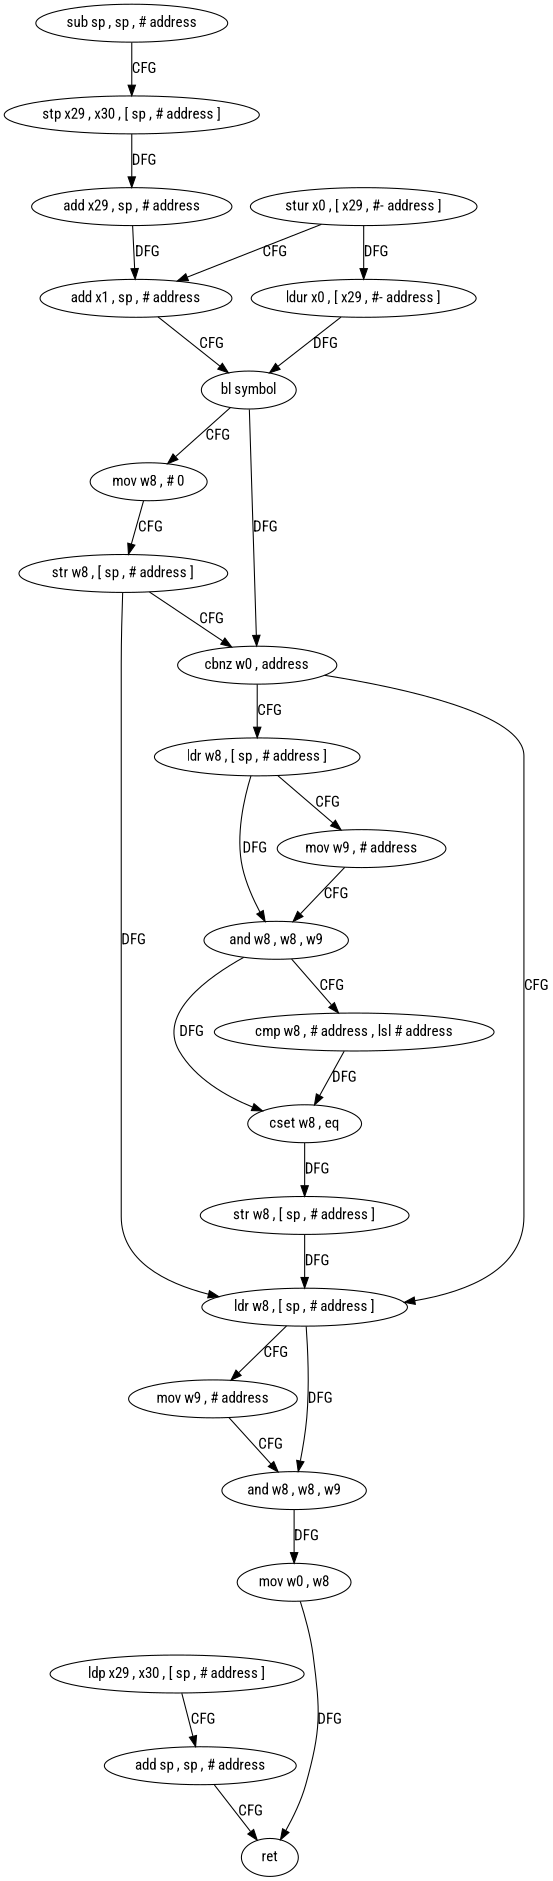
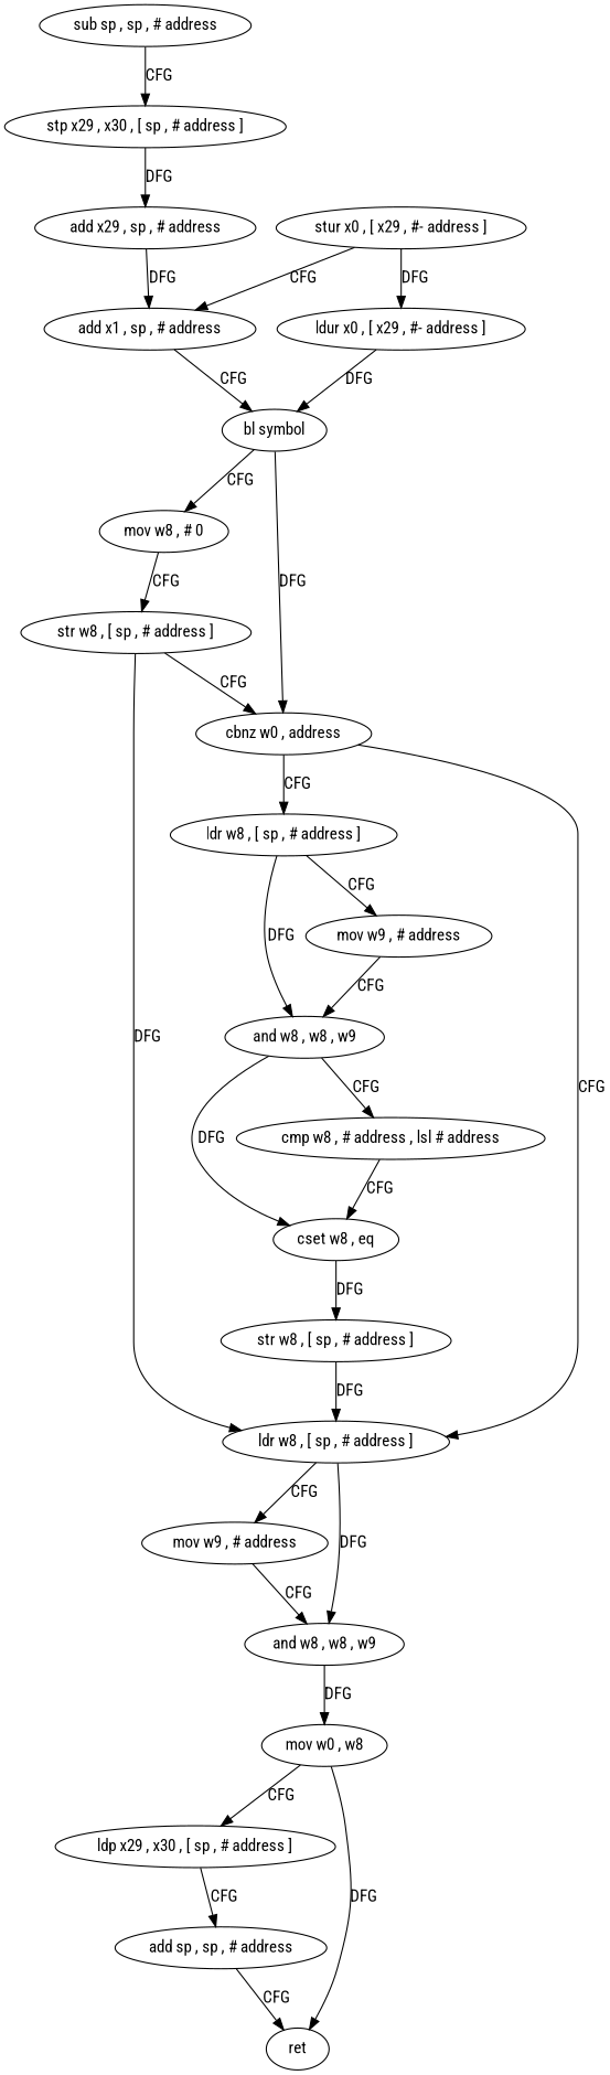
  digraph {
    fontname="Roboto Condensed"
    node [fontname="Roboto Condensed"]
    edge [fontname="Roboto Condensed"]
    n1 [label="sub sp , sp , # address"]
    n2 [label="stp x29 , x30 , [ sp , # address ]"]
    n3 [label="add x29 , sp , # address"]
    n4 [label="add x1 , sp , # address"]
    n5 [label="bl symbol"]
    n6 [label="stur x0 , [ x29 , #- address ]"]
    n7 [label="ldur x0 , [ x29 , #- address ]"]
    n8 [label="mov w8 , # 0"]
    n9 [label="cbnz w0 , address"]
    n10 [label="str w8 , [ sp , # address ]"]
    n11 [label="ldr w8 , [ sp , # address ]"]
    n12 [label="ldr w8 , [ sp , # address ]"]
    n13 [label="mov w9 , # address"]
    n14 [label="and w8 , w8 , w9"]
    n15 [label="mov w9 , # address"]
    n16 [label="and w8 , w8 , w9"]
    n17 [label="mov w0 , w8"]
    n18 [label="cmp w8 , # address , lsl # address"]
    n19 [label="cset w8 , eq"]
    n20 [label="ldp x29 , x30 , [ sp , # address ]"]
    n21 [label=ret]
    n22 [label="add sp , sp , # address"]
    n23 [label="str w8 , [ sp , # address ]"]
    n1 -> n2 [label=CFG]
    n2 -> n3 [label=DFG]
    n3 -> n4 [label=DFG]
    n4 -> n5 [label=CFG]
    n5 -> n8 [label=CFG]
    n5 -> n9 [label=DFG]
    n6 -> n4 [label=CFG]
    n6 -> n7 [label=DFG]
    n7 -> n5 [label=DFG]
    n8 -> n10 [label=CFG]
    n9 -> n11 [label=CFG]
    n9 -> n12 [label=CFG]
    n10 -> n9 [label=CFG]
    n10 -> n11 [label=DFG]
    n11 -> n13 [label=CFG]
    n11 -> n14 [label=DFG]
    n12 -> n15 [label=CFG]
    n12 -> n16 [label=DFG]
    n13 -> n14 [label=CFG]
    n14 -> n17 [label=DFG]
    n15 -> n16 [label=CFG]
    n16 -> n18 [label=CFG]
    n16 -> n19 [label=DFG]
+   n17 -> n20 [label=CFG]
    n17 -> n21 [label=DFG]
-   n18 -> n19 [label=DFG]
+   n18 -> n19 [label=CFG]
    n19 -> n23 [label=DFG]
    n20 -> n22 [label=CFG]
    n22 -> n21 [label=CFG]
    n23 -> n11 [label=DFG]
  }
